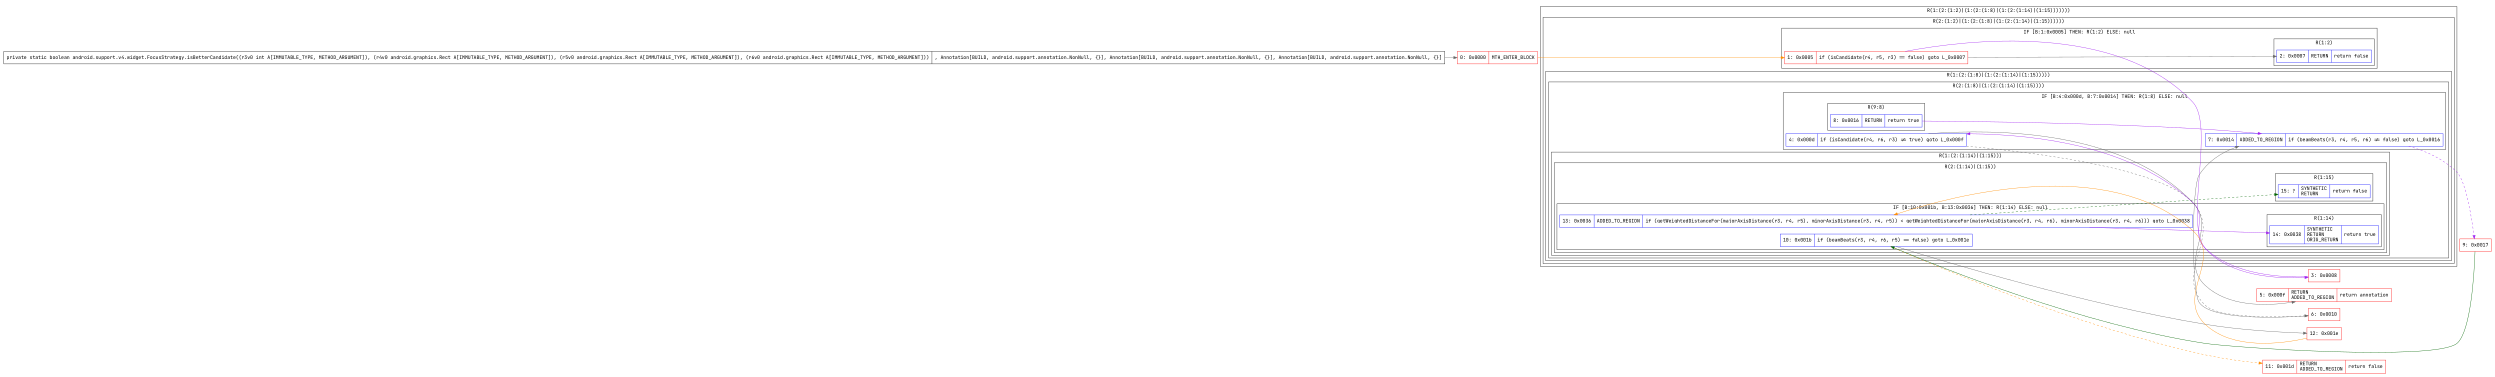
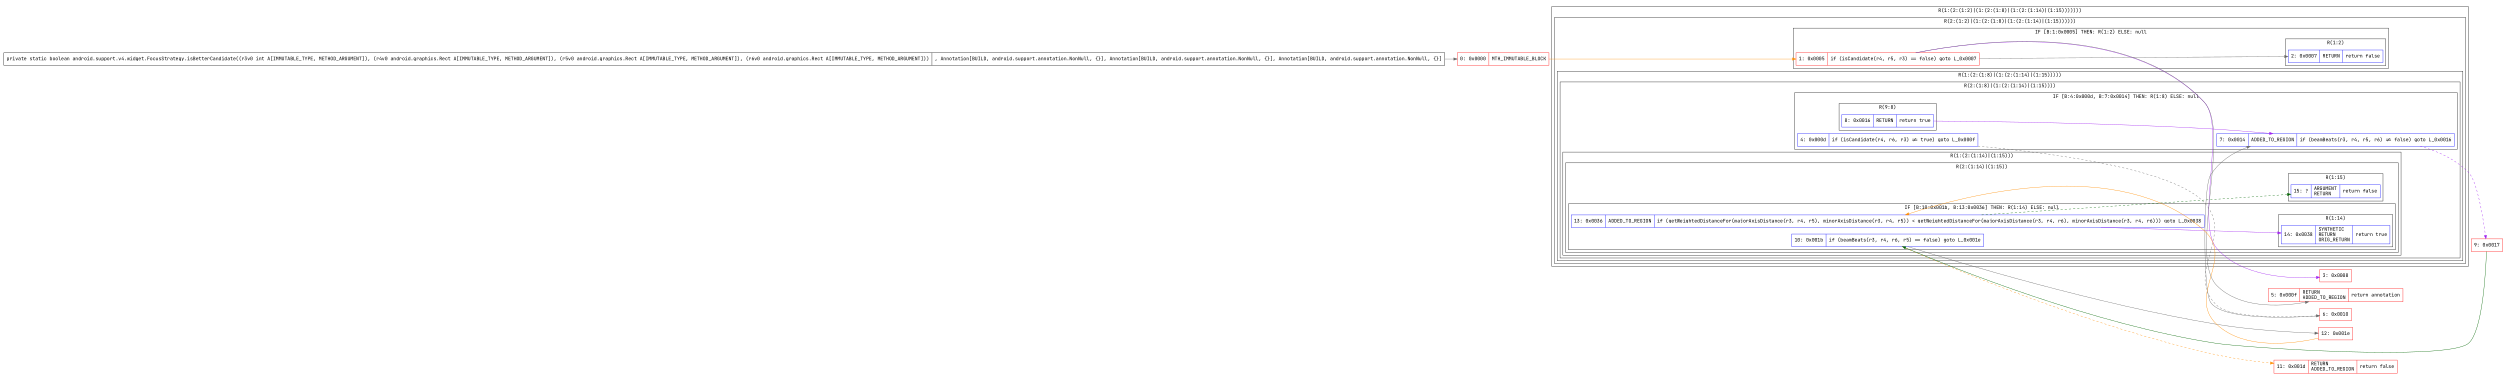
  digraph {
    fontname="JetBrains Mono"
    rankdir=LR
    node [color=blue fontname="JetBrains Mono" shape=record]
    edge [color=gray40 fontname="JetBrains Mono"]
    n1 [label="{2\:\ 0x0007|RETURN\l|return false\l}"]
    n2 [color=red label="{1\:\ 0x0005|if (isCandidate(r4, r5, r3) == false) goto L_0x0007\l}"]
    n3 [label="{8\:\ 0x0016|RETURN\l|return true\l}"]
    n4 [label="{4\:\ 0x000d|if (isCandidate(r4, r6, r3) != true) goto L_0x000f\l}"]
    n5 [label="{7\:\ 0x0014|ADDED_TO_REGION\l|if (beamBeats(r3, r4, r5, r6) != false) goto L_0x0016\l}"]
    n6 [label="{14\:\ 0x0038|SYNTHETIC\lRETURN\lORIG_RETURN\l|return true\l}"]
    n7 [label="{10\:\ 0x001b|if (beamBeats(r3, r4, r6, r5) == false) goto L_0x001e\l}"]
    n8 [label="{13\:\ 0x0036|ADDED_TO_REGION\l|if (getWeightedDistanceFor(majorAxisDistance(r3, r4, r5), minorAxisDistance(r3, r4, r5)) \< getWeightedDistanceFor(majorAxisDistance(r3, r4, r6), minorAxisDistance(r3, r4, r6))) goto L_0x0038\l}"]
-   n9 [label="{15\:\ ?|SYNTHETIC\lRETURN\l|return false\l}"]
+   n9 [label="{15\:\ ?|ARGUMENT\lRETURN\l|return false\l}"]
    n10 [color=red label="{3\:\ 0x0008}"]
    n11 [color=red label="{5\:\ 0x000f|RETURN\lADDED_TO_REGION\l|return annotation\l}"]
    n12 [color=red label="{6\:\ 0x0010}"]
    n13 [color=red label="{9\:\ 0x0017}"]
    n14 [color=red label="{11\:\ 0x001d|RETURN\lADDED_TO_REGION\l|return false\l}"]
    n15 [color=red label="{12\:\ 0x001e}"]
-   n16 [color=red label="{0\:\ 0x0000|MTH_ENTER_BLOCK\l}"]
+   n16 [color=red label="{0\:\ 0x0000|MTH_IMMUTABLE_BLOCK\l}"]
    n17 [label="{private static boolean android.support.v4.widget.FocusStrategy.isBetterCandidate((r3v0 int A[IMMUTABLE_TYPE, METHOD_ARGUMENT]), (r4v0 android.graphics.Rect A[IMMUTABLE_TYPE, METHOD_ARGUMENT]), (r5v0 android.graphics.Rect A[IMMUTABLE_TYPE, METHOD_ARGUMENT]), (r6v0 android.graphics.Rect A[IMMUTABLE_TYPE, METHOD_ARGUMENT]))  | , Annotation[BUILD, android.support.annotation.NonNull, \{\}], Annotation[BUILD, android.support.annotation.NonNull, \{\}], Annotation[BUILD, android.support.annotation.NonNull, \{\}]\l}" color=""]
    subgraph cluster_1 {
      label="R(1:(2:(1:2)|(1:(2:(1:8)|(1:(2:(1:14)|(1:15)))))))"
      subgraph cluster_2 {
        label="R(2:(1:2)|(1:(2:(1:8)|(1:(2:(1:14)|(1:15))))))"
        subgraph cluster_3 {
          label="IF [B:1:0x0005] THEN: R(1:2) ELSE: null"
          n2
          subgraph cluster_4 {
            label="R(1:2)"
            n1
          }
        }
        subgraph cluster_5 {
          label="R(1:(2:(1:8)|(1:(2:(1:14)|(1:15)))))"
          subgraph cluster_6 {
            label="R(2:(1:8)|(1:(2:(1:14)|(1:15))))"
            subgraph cluster_7 {
              label="IF [B:4:0x000d, B:7:0x0014] THEN: R(1:8) ELSE: null"
              n4
              n5
              subgraph cluster_8 {
                label="R(9:8)"
                n3
              }
            }
            subgraph cluster_9 {
              label="R(1:(2:(1:14)|(1:15)))"
              subgraph cluster_10 {
                label="R(2:(1:14)|(1:15))"
                subgraph cluster_11 {
                  label="IF [B:10:0x001b, B:13:0x0036] THEN: R(1:14) ELSE: null"
                  n7
                  n8
                  subgraph cluster_12 {
                    label="R(1:14)"
                    n6
                  }
                }
                subgraph cluster_13 {
                  label="R(1:15)"
                  n9
                }
              }
            }
          }
        }
      }
    }
    n2 -> n1
    n2 -> n10 [color=purple style=solid]
    n3 -> n5 [color=purple]
-   n4 -> n11
+   n2 -> n11
    n4 -> n12 [style=dashed]
    n5 -> n13 [color=purple style=dashed]
    n7 -> n14 [color=darkorange style=dashed]
    n7 -> n15
    n8 -> n6 [color=purple]
    n8 -> n9 [color=darkgreen style=dashed]
-   n10 -> n4 [color=purple]
    n12 -> n5
    n13 -> n7 [color=darkgreen]
    n15 -> n8 [color=darkorange]
    n16 -> n2 [color=darkorange]
    n17 -> n16
  }
